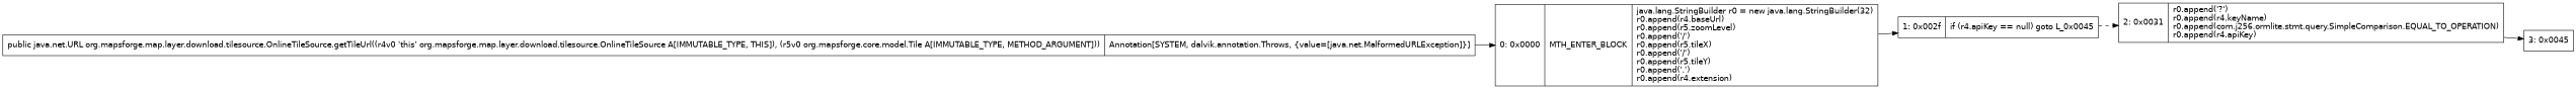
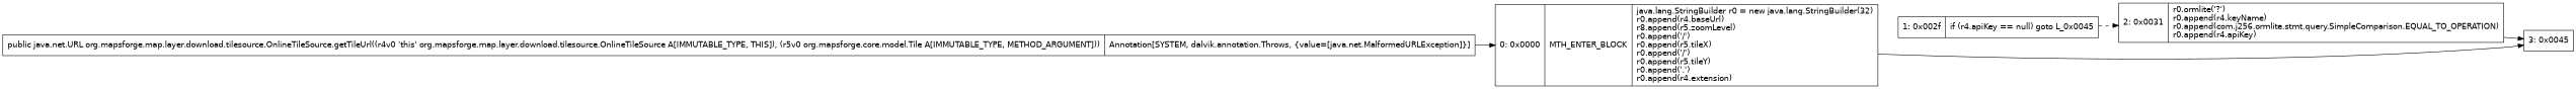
  digraph {
    fontname="DejaVu Sans"
    rankdir=LR
    node [fontname="DejaVu Sans" shape=record]
    edge [fontname="DejaVu Sans"]
-   n1 [label="{0\:\ 0x0000|MTH_ENTER_BLOCK\l|java.lang.StringBuilder r0 = new java.lang.StringBuilder(32)\lr0.append(r4.baseUrl)\lr0.append(r5.zoomLevel)\lr0.append('\/')\lr0.append(r5.tileX)\lr0.append('\/')\lr0.append(r5.tileY)\lr0.append('.')\lr0.append(r4.extension)\l}"]
+   n1 [label="{0\:\ 0x0000|MTH_ENTER_BLOCK\l|java.lang.StringBuilder r0 = new java.lang.StringBuilder(32)\lr0.append(r4.baseUrl)\lr8.append(r5.zoomLevel)\lr0.append('\/')\lr0.append(r5.tileX)\lr0.append('\/')\lr0.append(r5.tileY)\lr0.append('.')\lr0.append(r4.extension)\l}"]
    n2 [label="{1\:\ 0x002f|if (r4.apiKey == null) goto L_0x0045\l}"]
-   n3 [label="{2\:\ 0x0031|r0.append('?')\lr0.append(r4.keyName)\lr0.append(com.j256.ormlite.stmt.query.SimpleComparison.EQUAL_TO_OPERATION)\lr0.append(r4.apiKey)\l}"]
+   n3 [label="{2\:\ 0x0031|r0.ormlite('?')\lr0.append(r4.keyName)\lr0.append(com.j256.ormlite.stmt.query.SimpleComparison.EQUAL_TO_OPERATION)\lr0.append(r4.apiKey)\l}"]
    n4 [label="{3\:\ 0x0045}"]
    n5 [label="{public java.net.URL org.mapsforge.map.layer.download.tilesource.OnlineTileSource.getTileUrl((r4v0 'this' org.mapsforge.map.layer.download.tilesource.OnlineTileSource A[IMMUTABLE_TYPE, THIS]), (r5v0 org.mapsforge.core.model.Tile A[IMMUTABLE_TYPE, METHOD_ARGUMENT]))  | Annotation[SYSTEM, dalvik.annotation.Throws, \{value=[java.net.MalformedURLException]\}]\l}"]
-   n1 -> n2
+   n1 -> n4
    n2 -> n3 [style=dashed]
    n3 -> n4
    n5 -> n1
  }
